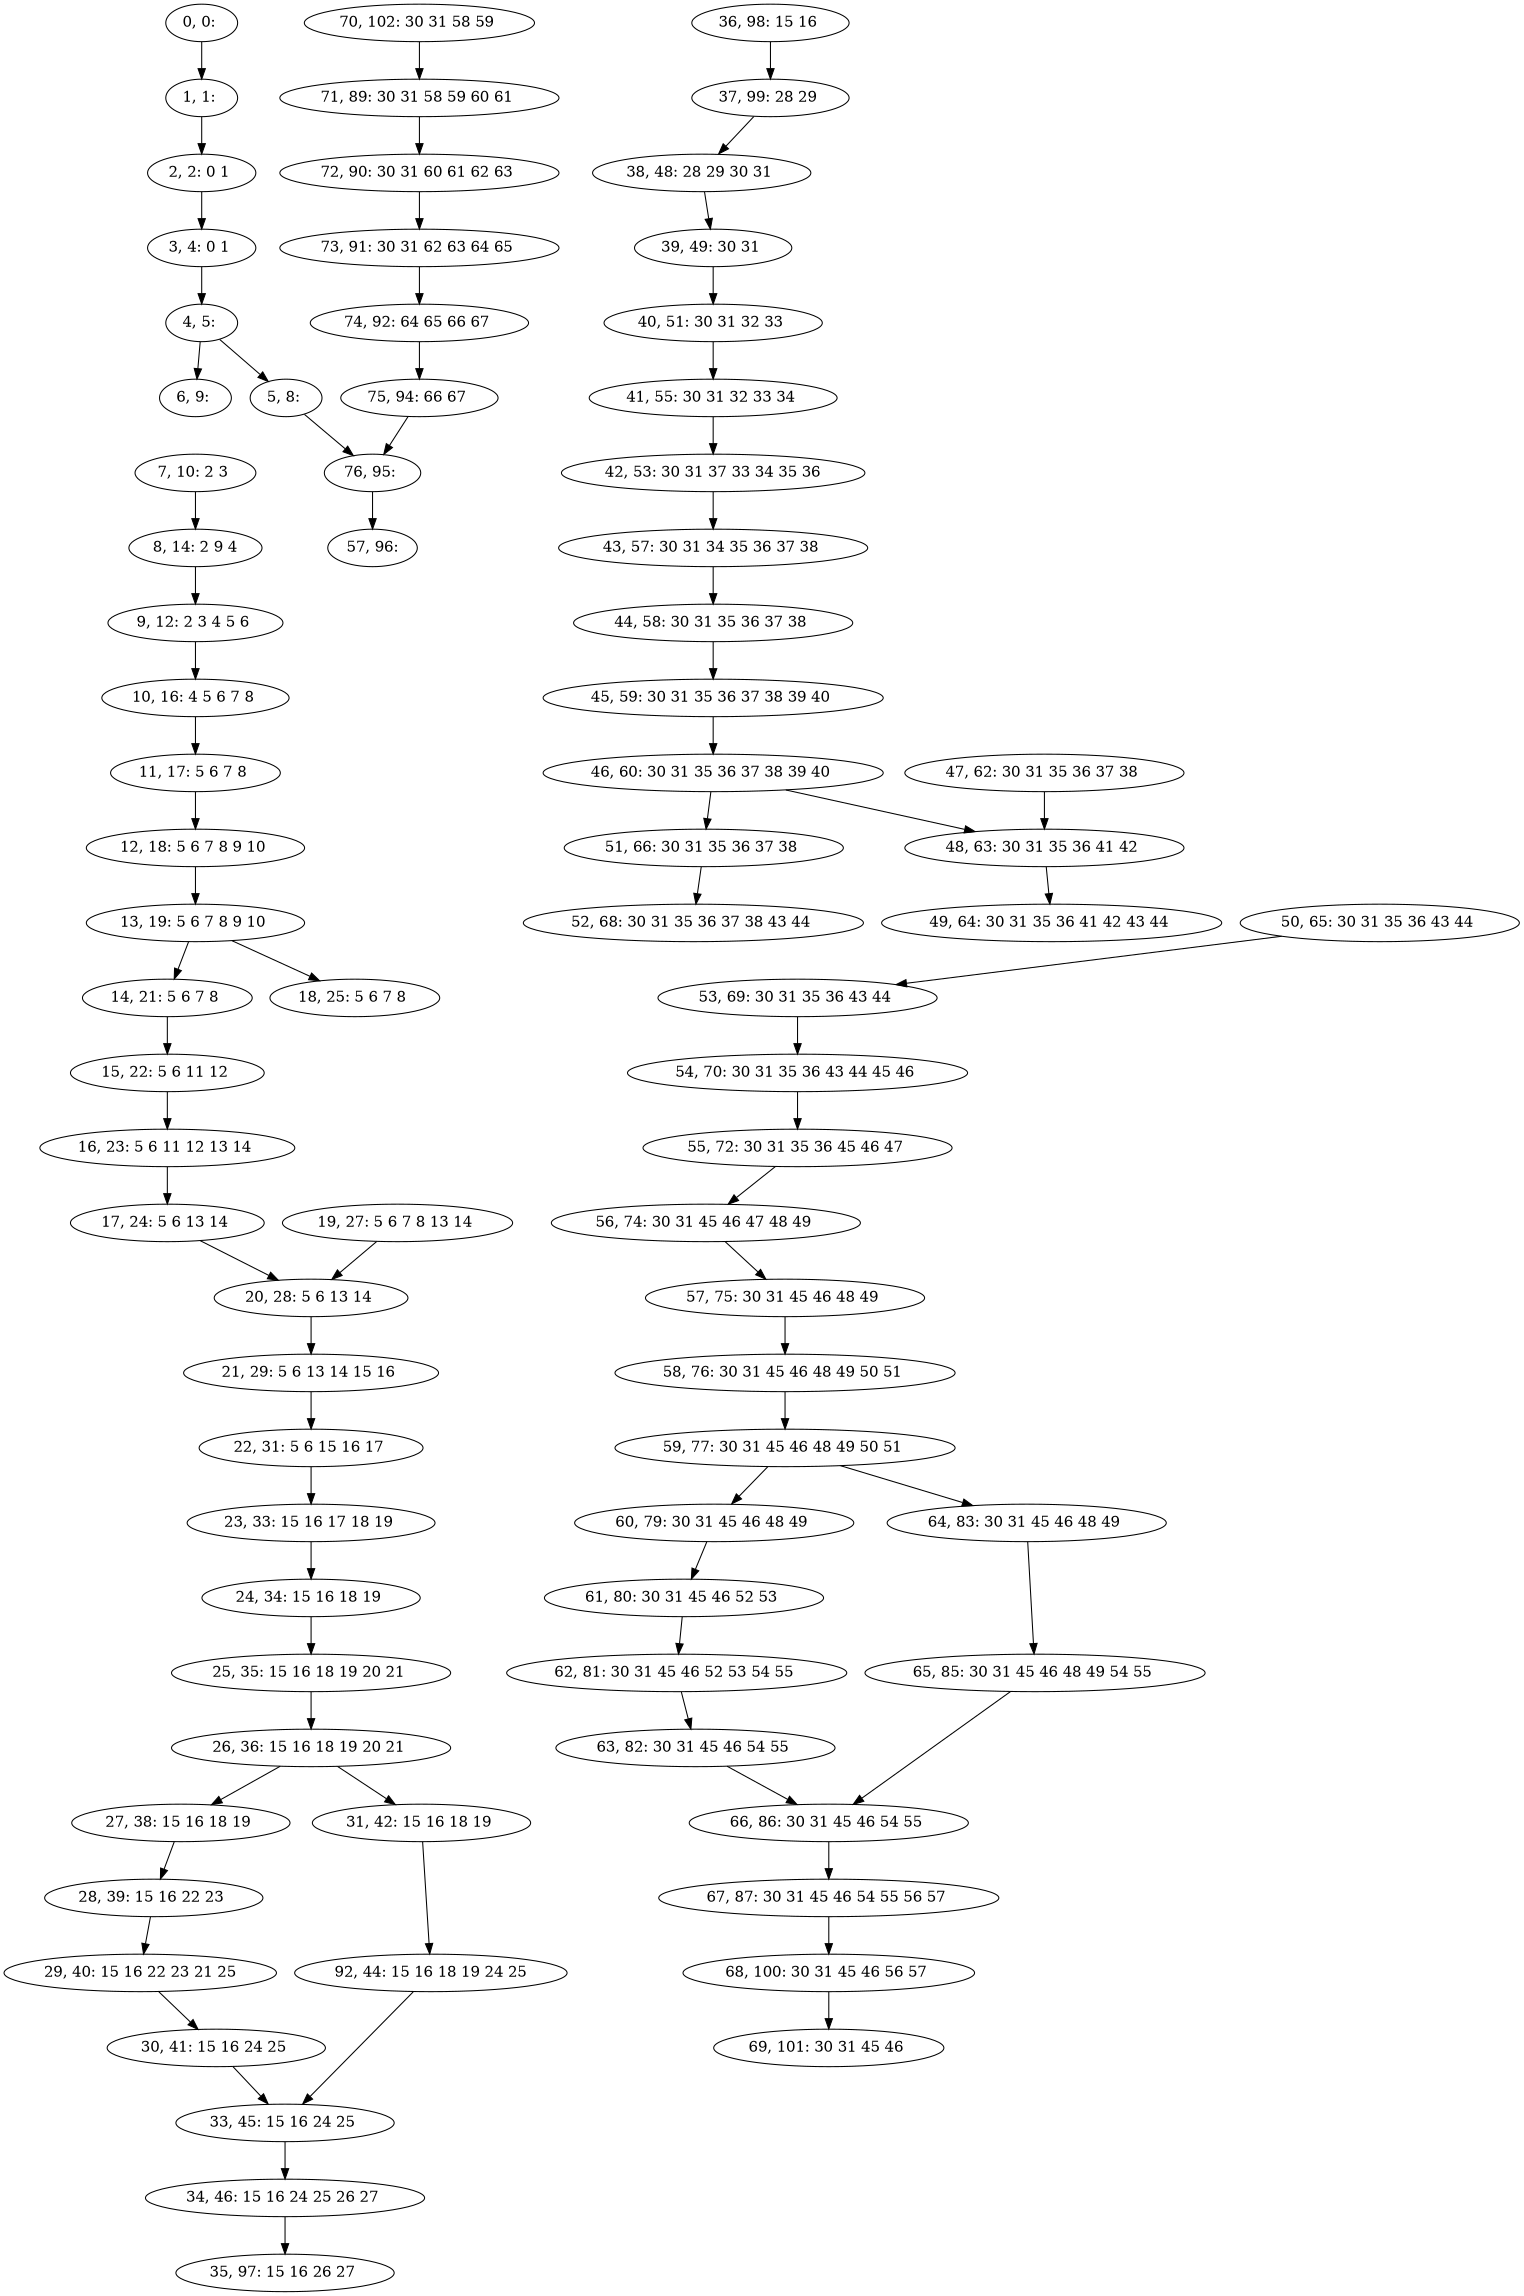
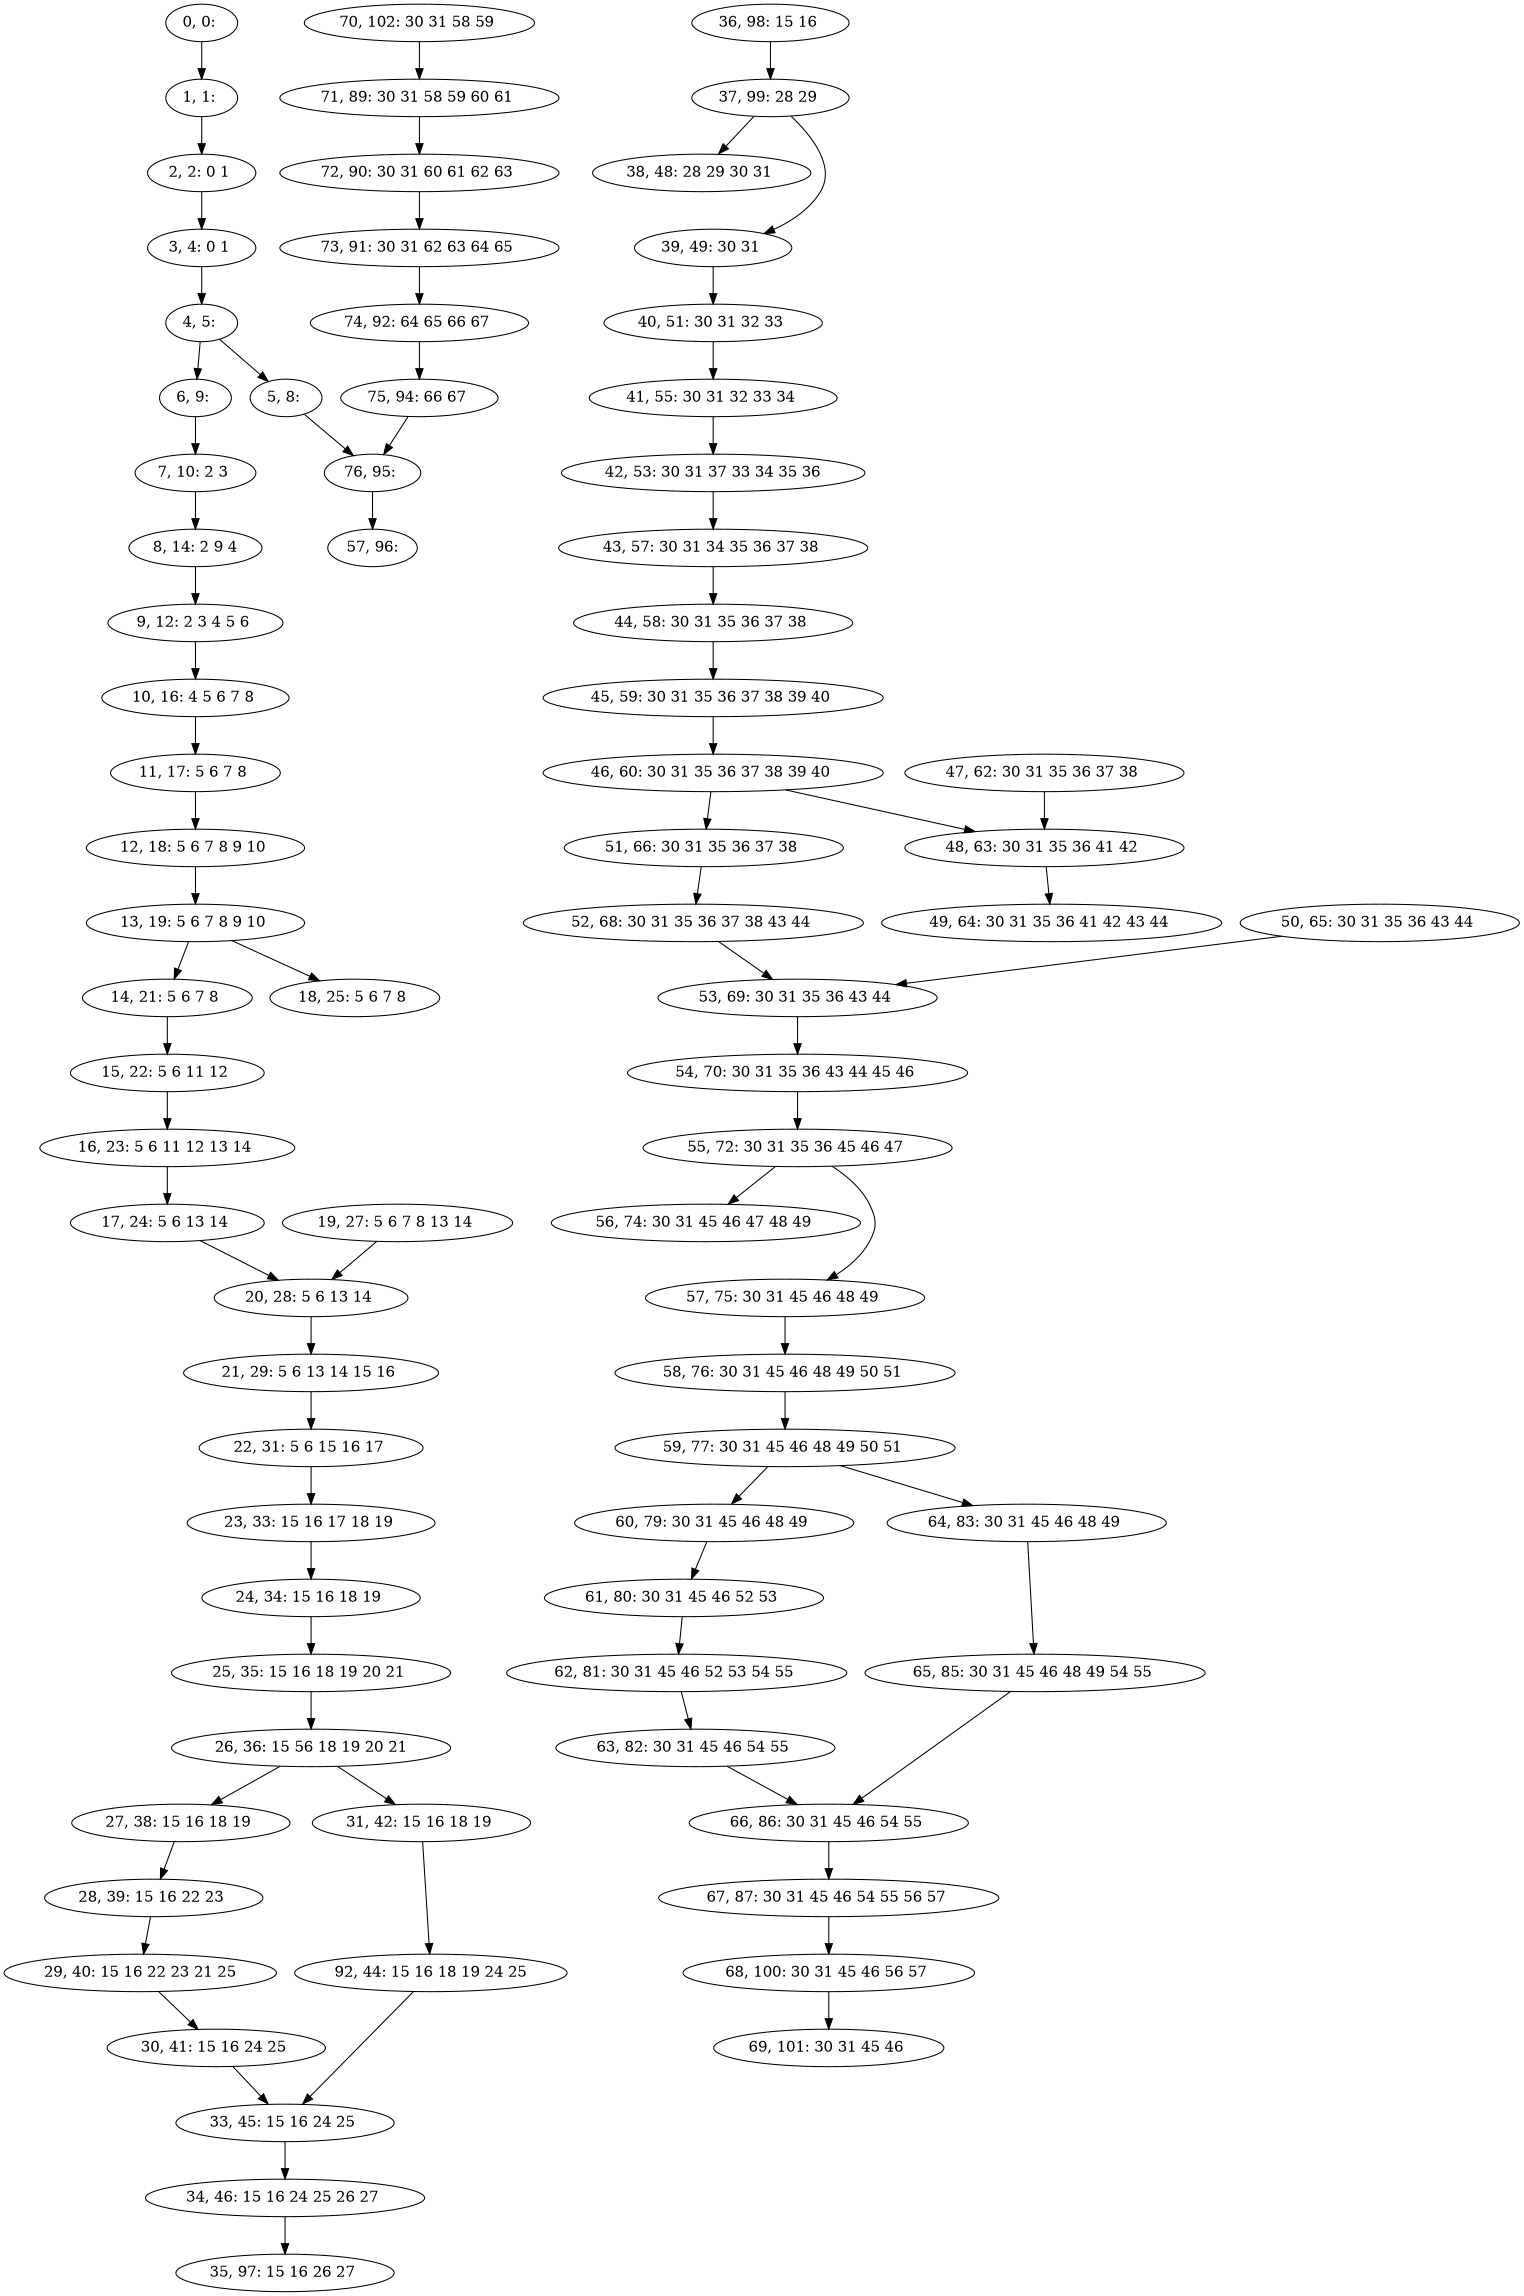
  digraph {
    n1 [label="0, 0: "]
    n2 [label="1, 1: "]
    n3 [label="2, 2: 0 1 "]
    n4 [label="3, 4: 0 1 "]
    n5 [label="4, 5: "]
    n6 [label="5, 8: "]
    n7 [label="6, 9: "]
    n8 [label="76, 95: "]
    n9 [label="7, 10: 2 3 "]
    n10 [label="57, 96:"]
    n11 [label="8, 14: 2 9 4"]
    n12 [label="9, 12: 2 3 4 5 6 "]
    n13 [label="10, 16: 4 5 6 7 8 "]
    n14 [label="11, 17: 5 6 7 8 "]
    n15 [label="12, 18: 5 6 7 8 9 10 "]
    n16 [label="13, 19: 5 6 7 8 9 10 "]
    n17 [label="14, 21: 5 6 7 8 "]
    n18 [label="18, 25: 5 6 7 8 "]
    n19 [label="15, 22: 5 6 11 12 "]
    n20 [label="16, 23: 5 6 11 12 13 14 "]
    n21 [label="17, 24: 5 6 13 14 "]
    n22 [label="20, 28: 5 6 13 14 "]
    n23 [label="21, 29: 5 6 13 14 15 16 "]
    n24 [label="19, 27: 5 6 7 8 13 14 "]
    n25 [label="22, 31: 5 6 15 16 17 "]
    n26 [label="23, 33: 15 16 17 18 19 "]
    n27 [label="24, 34: 15 16 18 19 "]
    n28 [label="25, 35: 15 16 18 19 20 21 "]
-   n29 [label="26, 36: 15 16 18 19 20 21 "]
+   n29 [label="26, 36: 15 56 18 19 20 21"]
    n30 [label="27, 38: 15 16 18 19 "]
    n31 [label="31, 42: 15 16 18 19 "]
    n32 [label="28, 39: 15 16 22 23 "]
    n33 [label="92, 44: 15 16 18 19 24 25"]
    n34 [label="29, 40: 15 16 22 23 21 25"]
    n35 [label="30, 41: 15 16 24 25 "]
    n36 [label="33, 45: 15 16 24 25 "]
    n37 [label="34, 46: 15 16 24 25 26 27 "]
    n38 [label="35, 97: 15 16 26 27 "]
    n39 [label="36, 98: 15 16 "]
    n40 [label="37, 99: 28 29 "]
    n41 [label="38, 48: 28 29 30 31 "]
    n42 [label="39, 49: 30 31 "]
    n43 [label="40, 51: 30 31 32 33 "]
    n44 [label="41, 55: 30 31 32 33 34 "]
    n45 [label="42, 53: 30 31 37 33 34 35 36"]
    n46 [label="43, 57: 30 31 34 35 36 37 38 "]
    n47 [label="44, 58: 30 31 35 36 37 38 "]
    n48 [label="45, 59: 30 31 35 36 37 38 39 40 "]
    n49 [label="46, 60: 30 31 35 36 37 38 39 40 "]
    n50 [label="51, 66: 30 31 35 36 37 38 "]
    n51 [label="48, 63: 30 31 35 36 41 42 "]
    n52 [label="47, 62: 30 31 35 36 37 38 "]
    n53 [label="52, 68: 30 31 35 36 37 38 43 44 "]
    n54 [label="49, 64: 30 31 35 36 41 42 43 44 "]
    n55 [label="50, 65: 30 31 35 36 43 44 "]
    n56 [label="53, 69: 30 31 35 36 43 44 "]
    n57 [label="54, 70: 30 31 35 36 43 44 45 46 "]
    n58 [label="55, 72: 30 31 35 36 45 46 47 "]
    n59 [label="56, 74: 30 31 45 46 47 48 49 "]
    n60 [label="57, 75: 30 31 45 46 48 49 "]
    n61 [label="58, 76: 30 31 45 46 48 49 50 51 "]
    n62 [label="59, 77: 30 31 45 46 48 49 50 51 "]
    n63 [label="60, 79: 30 31 45 46 48 49 "]
    n64 [label="64, 83: 30 31 45 46 48 49 "]
    n65 [label="61, 80: 30 31 45 46 52 53 "]
    n66 [label="65, 85: 30 31 45 46 48 49 54 55 "]
    n67 [label="62, 81: 30 31 45 46 52 53 54 55 "]
    n68 [label="63, 82: 30 31 45 46 54 55 "]
    n69 [label="66, 86: 30 31 45 46 54 55 "]
    n70 [label="67, 87: 30 31 45 46 54 55 56 57 "]
    n71 [label="68, 100: 30 31 45 46 56 57 "]
    n72 [label="69, 101: 30 31 45 46 "]
    n73 [label="70, 102: 30 31 58 59 "]
    n74 [label="71, 89: 30 31 58 59 60 61 "]
    n75 [label="72, 90: 30 31 60 61 62 63 "]
    n76 [label="73, 91: 30 31 62 63 64 65 "]
    n77 [label="74, 92: 64 65 66 67 "]
    n78 [label="75, 94: 66 67 "]
    n1 -> n2
    n2 -> n3
    n3 -> n4
    n4 -> n5
    n5 -> n6
    n5 -> n7
    n6 -> n8
+   n7 -> n9
    n8 -> n10
    n9 -> n11
    n11 -> n12
    n12 -> n13
    n13 -> n14
    n14 -> n15
    n15 -> n16
    n16 -> n17
    n16 -> n18
    n17 -> n19
    n19 -> n20
    n20 -> n21
    n21 -> n22
    n22 -> n23
    n23 -> n25
    n24 -> n22
    n25 -> n26
    n26 -> n27
    n27 -> n28
    n28 -> n29
    n29 -> n30
    n29 -> n31
    n30 -> n32
    n31 -> n33
    n32 -> n34
    n33 -> n36
    n34 -> n35
    n35 -> n36
    n36 -> n37
    n37 -> n38
    n39 -> n40
    n40 -> n41
-   n41 -> n42
+   n40 -> n42
    n42 -> n43
    n43 -> n44
    n44 -> n45
    n45 -> n46
    n46 -> n47
    n47 -> n48
    n48 -> n49
    n49 -> n50
    n49 -> n51
    n50 -> n53
    n51 -> n54
    n52 -> n51
+   n53 -> n56
    n55 -> n56
    n56 -> n57
    n57 -> n58
    n58 -> n59
-   n59 -> n60
+   n58 -> n60
    n60 -> n61
    n61 -> n62
    n62 -> n63
    n62 -> n64
    n63 -> n65
    n64 -> n66
    n65 -> n67
    n66 -> n69
    n67 -> n68
    n68 -> n69
    n69 -> n70
    n70 -> n71
    n71 -> n72
    n73 -> n74
    n74 -> n75
    n75 -> n76
    n76 -> n77
    n77 -> n78
    n78 -> n8
  }
